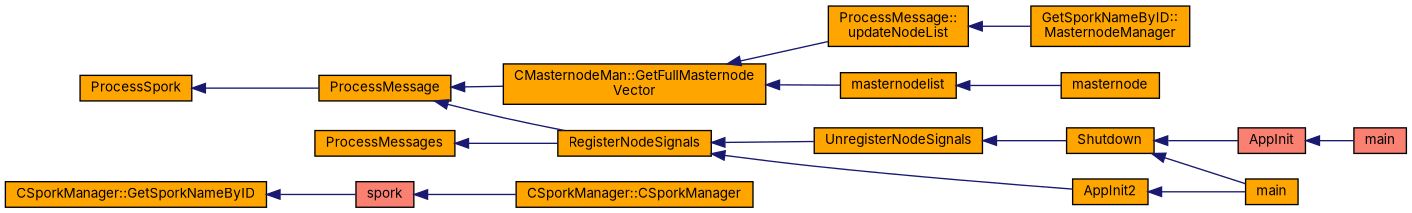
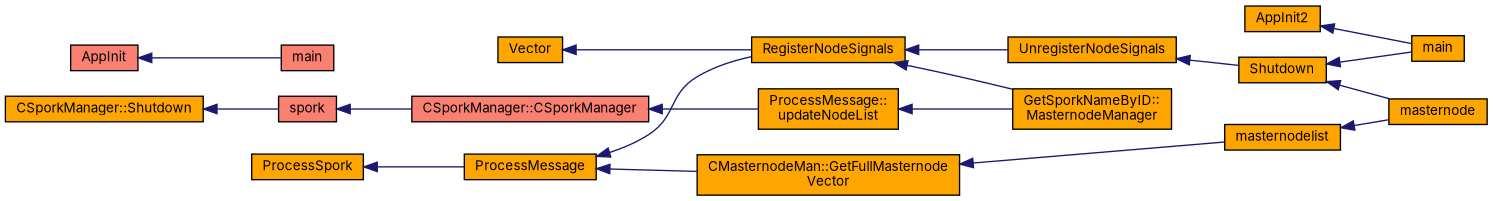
  digraph {
    fontname=Inter
    rankdir=LR
    node [color=black fillcolor=orange fontname=Inter fontsize=10 shape=record style=filled]
    edge [color=midnightblue dir=back fontname=Inter fontsize=10 labelfontname=Helvetica labelfontsize=10 style=solid]
-   n1 [fontcolor=black height=0.2 label="CSporkManager::GetSporkNameByID" width=0.4]
+   n1 [fontcolor=black height=0.2 label="CSporkManager::Shutdown" width=0.4]
    n2 [fillcolor=salmon height=0.2 label=spork width=0.4]
-   n3 [height=0.2 label="CSporkManager::CSporkManager" width=0.4]
+   n3 [fillcolor=salmon height=0.2 label="CSporkManager::CSporkManager" width=0.4]
    n4 [height=0.2 label=ProcessSpork width=0.4]
    n5 [height=0.2 label=ProcessMessage width=0.4]
    n6 [height=0.2 label="CMasternodeMan::GetFullMasternode\lVector" width=0.4]
    n7 [height=0.2 label=RegisterNodeSignals width=0.4]
-   n8 [height=0.2 label=ProcessMessages width=0.4]
+   n8 [height=0.2 label=Vector width=0.4]
    n9 [height=0.2 label="ProcessMessage::\lupdateNodeList" width=0.4]
    n10 [height=0.2 label=masternodelist width=0.4]
    n11 [height=0.2 label=UnregisterNodeSignals width=0.4]
    n12 [height=0.2 label=AppInit2 width=0.4]
    n13 [height=0.2 label=Shutdown width=0.4]
    n14 [height=0.2 label=main width=0.4]
    n15 [fillcolor=salmon height=0.2 label=AppInit width=0.4]
    n16 [fillcolor=salmon height=0.2 label=main width=0.4]
    n17 [height=0.2 label="GetSporkNameByID::\lMasternodeManager" width=0.4]
    n18 [height=0.2 label=masternode width=0.4]
    n1 -> n2
    n2 -> n3
    n4 -> n5
    n5 -> n6
    n5 -> n7
-   n6 -> n9
+   n3 -> n9
    n6 -> n10
    n7 -> n11
-   n7 -> n12
+   n7 -> n17
    n8 -> n7
    n9 -> n17
    n10 -> n18
    n11 -> n13
    n12 -> n14
    n13 -> n14
-   n13 -> n15
+   n13 -> n18
    n15 -> n16
  }
